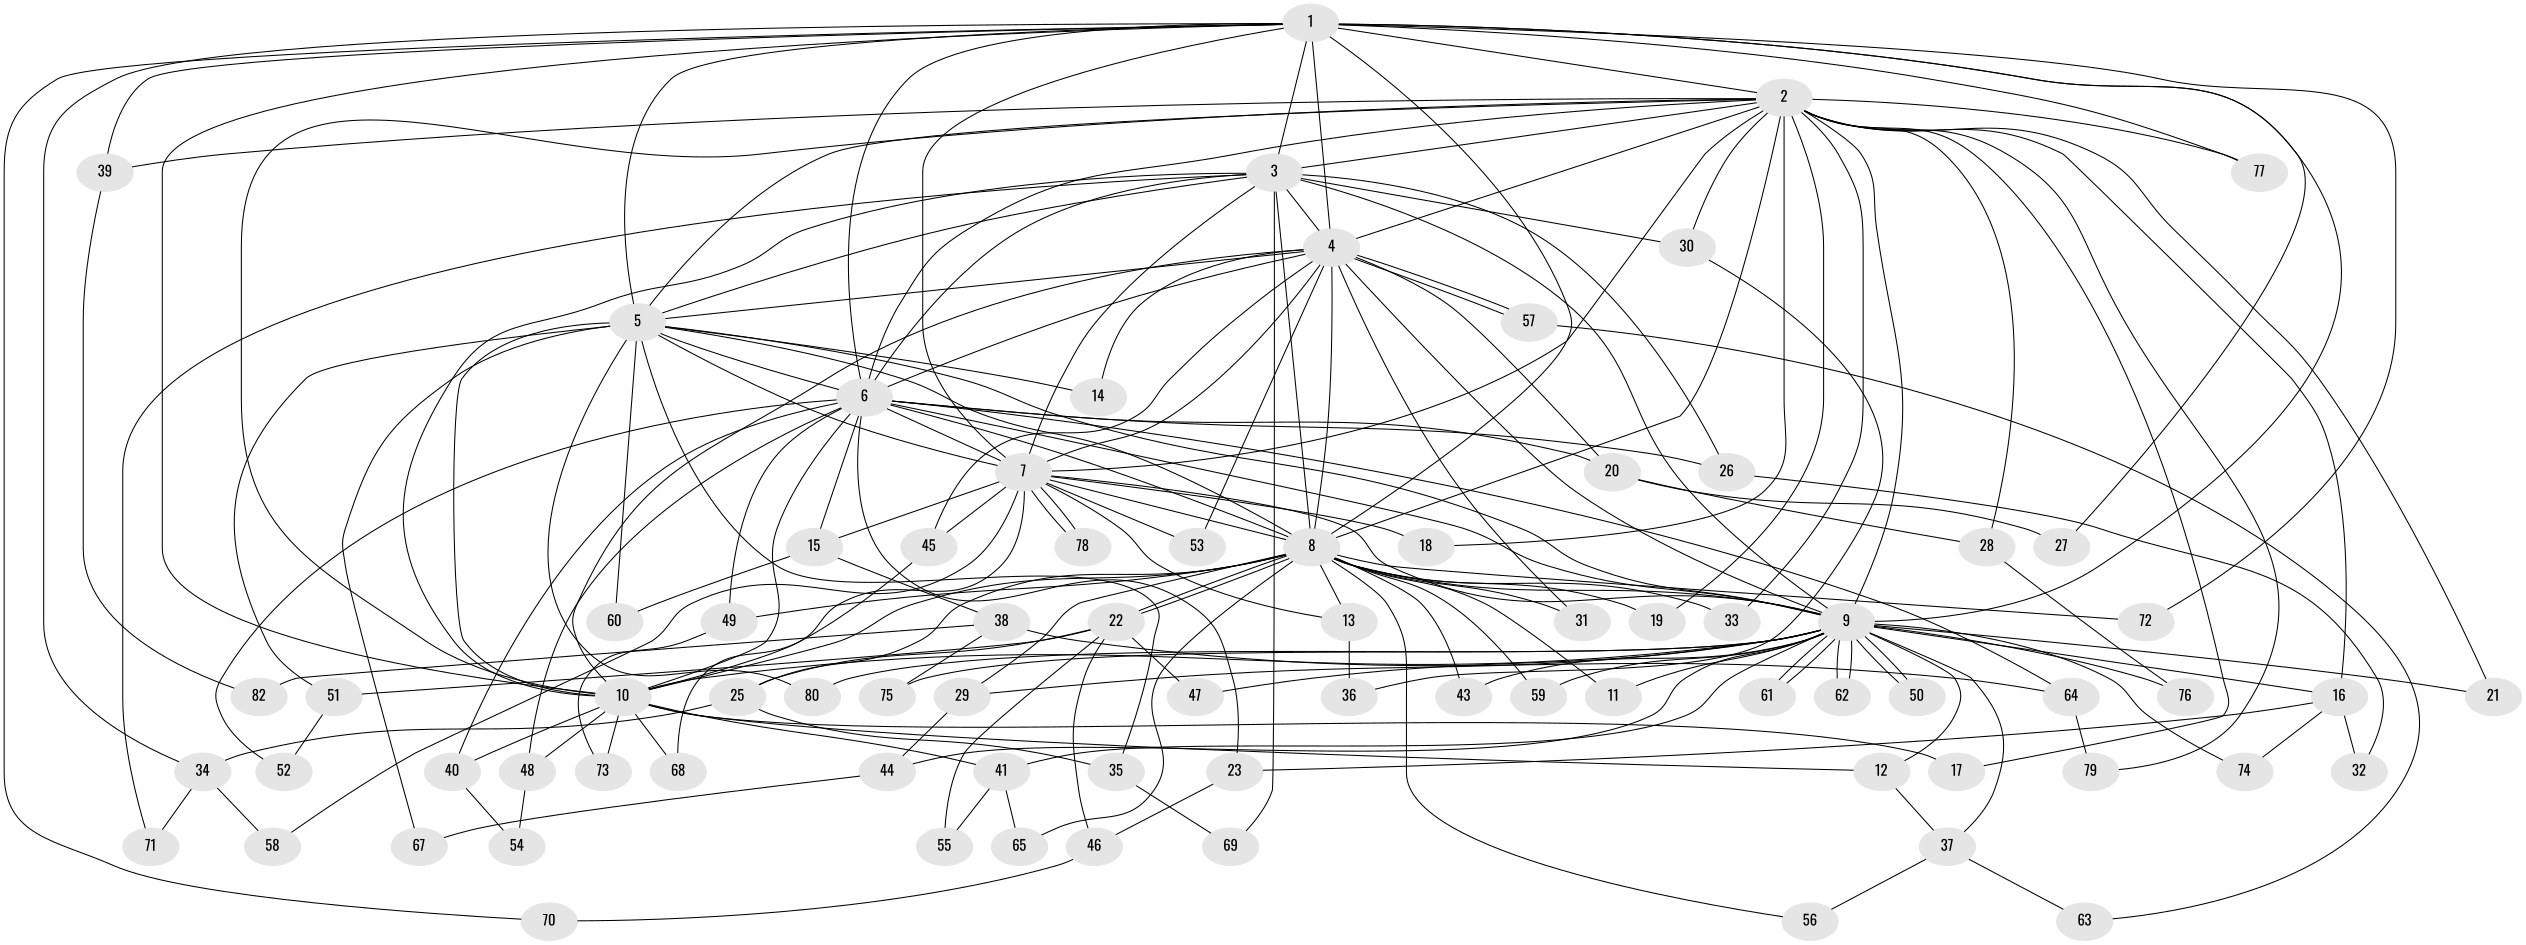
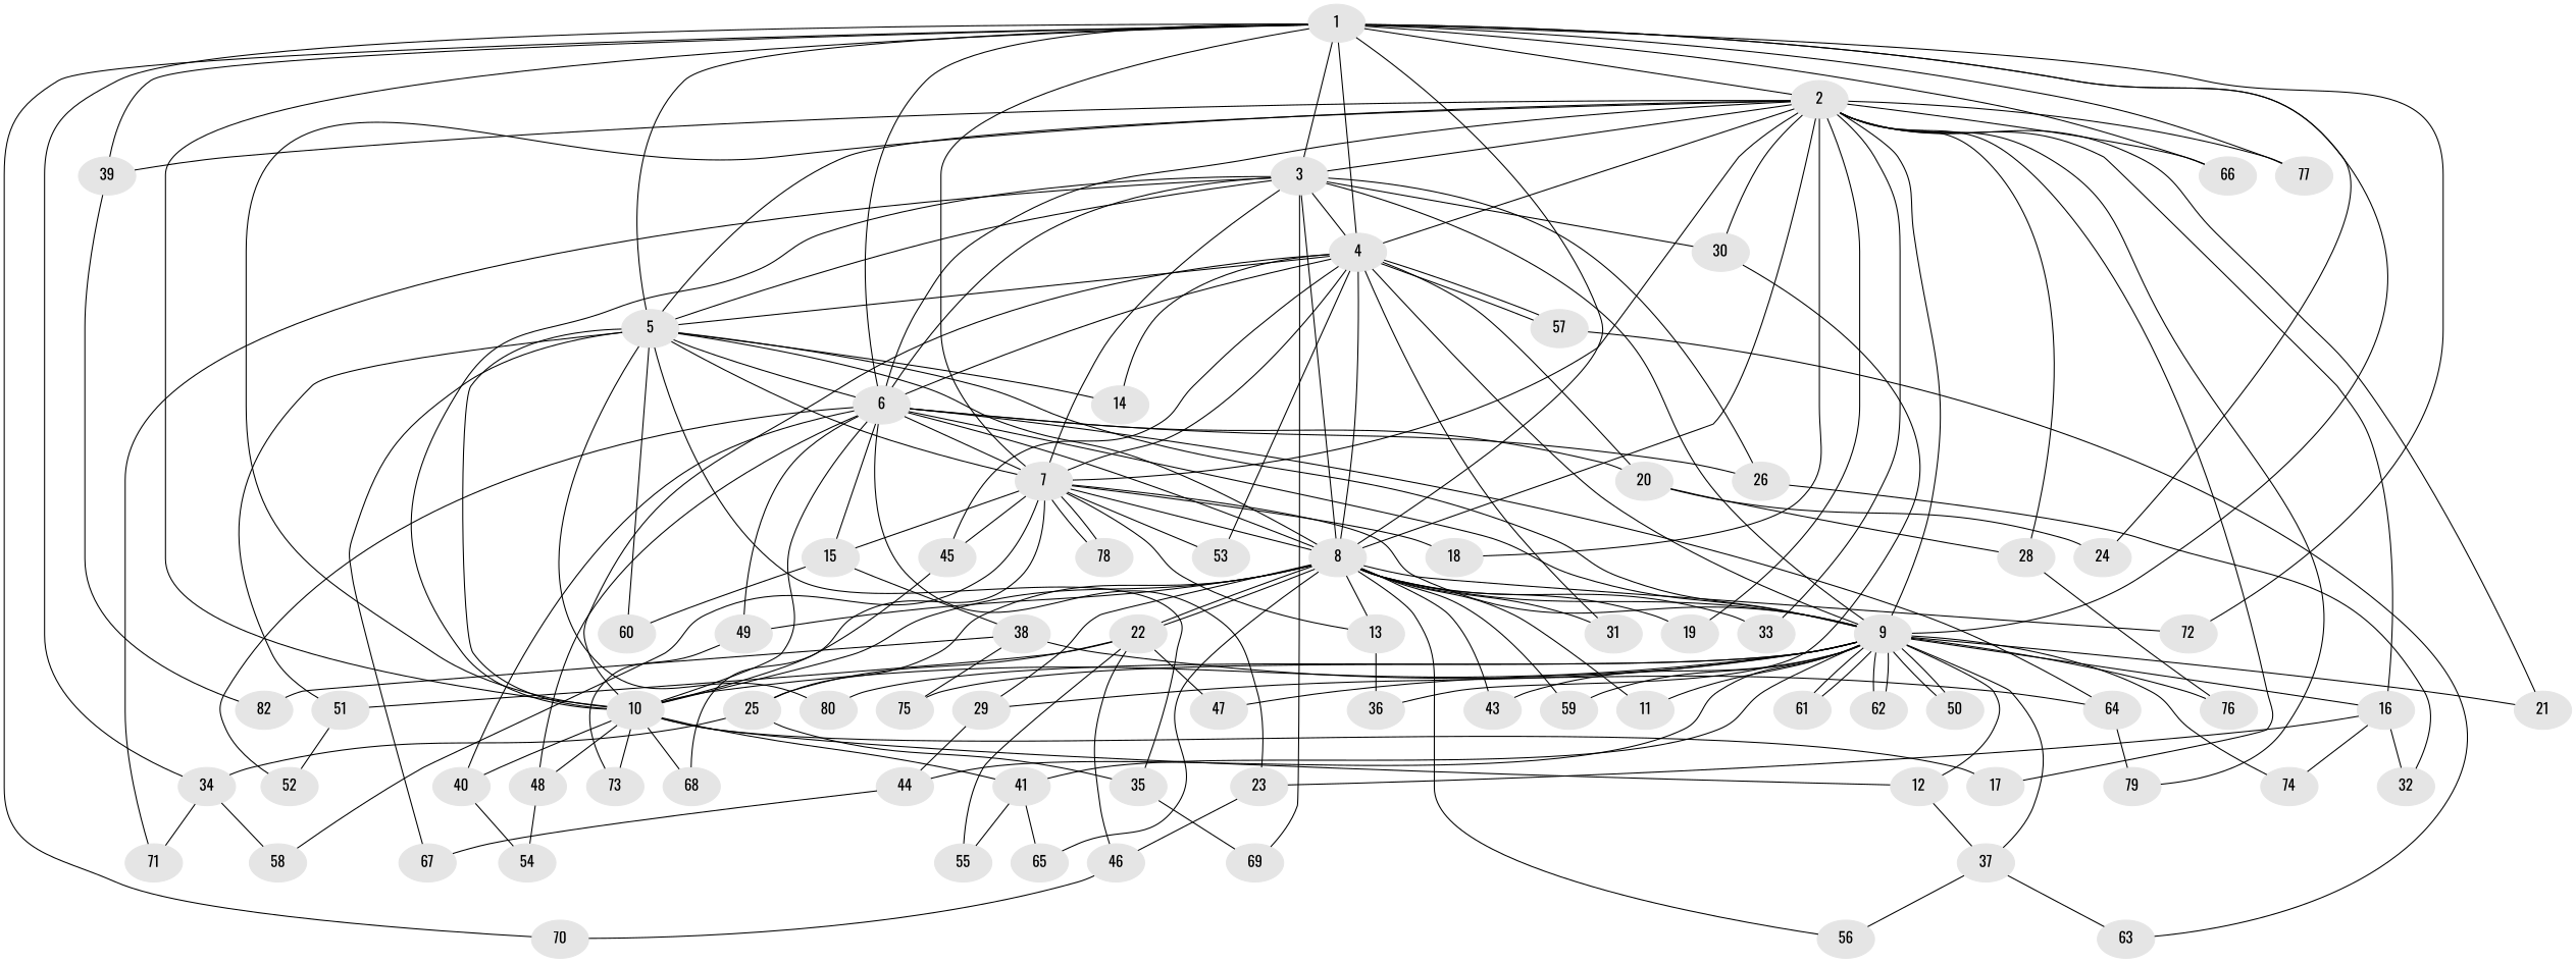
  graph {
    fontname=Oswald
    node [color=gray90 fontname=Oswald style=filled]
    edge [fontname=Oswald]
    1
    2
    3
    4
    5
    6
    7
    8
    9
    10
-   24 [label=27]
+   24
    34
    39
+   66
    70
    72
    77
    16
    17
    18
    19
    21
    28
    30
    33
    79
    26
    69
    71
    14
    20
    31
    45
    53
    57
    35
    51
    60
    67
    80
    15
    23
    40
    48
    49
    52
    64
    13
    58
    78
    11
    22
    25
    29
    43
    56
    59
    65
    12
    37
    41
    44
    47
    50
    61
    62
    74
    75
    76
    68
    73
    n72 [label=82]
    32
    36
    63
    38
    46
    54
    55
    1 -- 2
    1 -- 3
    1 -- 4
    1 -- 5
    1 -- 6
    1 -- 7
    1 -- 8
    1 -- 9
    1 -- 10
    1 -- 24
    1 -- 34
    1 -- 39
+   1 -- 66
    1 -- 70
    1 -- 72
    1 -- 77
    2 -- 3
    2 -- 4
    2 -- 5
    2 -- 6
    2 -- 7
    2 -- 8
    2 -- 9
    2 -- 10
    2 -- 39
+   2 -- 66
    2 -- 77
    2 -- 16
    2 -- 17
    2 -- 18
    2 -- 19
    2 -- 21
    2 -- 28
    2 -- 30
    2 -- 33
    2 -- 79
    3 -- 4
    3 -- 5
    3 -- 6
    3 -- 7
    3 -- 8
    3 -- 9
    3 -- 10
    3 -- 30
    3 -- 26
    3 -- 69
    3 -- 71
    4 -- 5
    4 -- 6
    4 -- 7
    4 -- 8
    4 -- 9
    4 -- 10
    4 -- 14
    4 -- 20
    4 -- 31
    4 -- 45
    4 -- 53
    4 -- 57
    4 -- 57
    5 -- 6
    5 -- 7
    5 -- 8
    5 -- 9
    5 -- 10
    5 -- 14
    5 -- 35
    5 -- 51
    5 -- 60
    5 -- 67
    5 -- 80
    6 -- 7
    6 -- 8
    6 -- 9
    6 -- 10
    6 -- 26
    6 -- 20
    6 -- 15
    6 -- 23
    6 -- 40
    6 -- 48
    6 -- 49
    6 -- 52
    6 -- 64
    7 -- 8
    7 -- 9
    7 -- 10
    7 -- 18
    7 -- 45
    7 -- 53
    7 -- 15
    7 -- 13
    7 -- 58
    7 -- 78
    7 -- 78
    8 -- 9
    8 -- 10
    8 -- 72
    8 -- 19
    8 -- 33
    8 -- 31
    8 -- 49
    8 -- 13
    8 -- 11
    8 -- 22
    8 -- 22
    8 -- 25
    8 -- 29
    8 -- 43
    8 -- 56
    8 -- 59
    8 -- 65
    9 -- 10
    9 -- 16
    9 -- 21
    9 -- 80
    9 -- 11
    9 -- 29
    9 -- 43
    9 -- 59
    9 -- 12
    9 -- 37
    9 -- 41
    9 -- 44
    9 -- 47
    9 -- 50
    9 -- 50
    9 -- 61
    9 -- 61
    9 -- 62
    9 -- 62
    9 -- 74
    9 -- 75
    9 -- 76
    10 -- 17
    10 -- 40
    10 -- 48
    10 -- 12
    10 -- 41
    10 -- 68
    10 -- 73
    34 -- 71
    34 -- 58
    39 -- n72
    16 -- 23
    16 -- 74
    16 -- 32
    28 -- 76
    30 -- 36
    26 -- 32
    20 -- 24
    20 -- 28
    45 -- 68
    57 -- 63
    35 -- 69
    51 -- 52
    15 -- 60
    15 -- 38
    23 -- 46
    40 -- 54
    48 -- 54
    49 -- 73
    64 -- 79
    13 -- 36
    22 -- 51
    22 -- 25
    22 -- 47
    22 -- 46
    22 -- 55
    25 -- 34
    25 -- 35
    29 -- 44
    12 -- 37
    37 -- 56
    37 -- 63
    41 -- 65
    41 -- 55
    44 -- 67
    38 -- 64
    38 -- 75
    38 -- n72
    46 -- 70
  }
